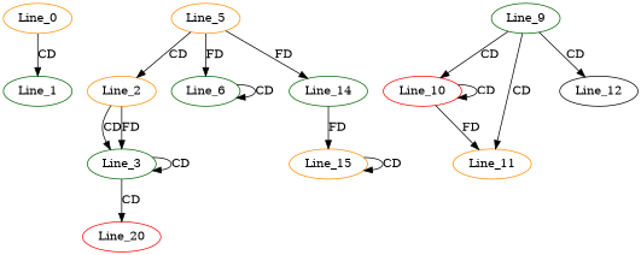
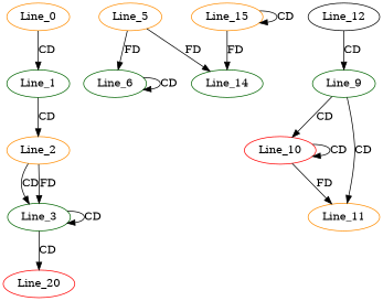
  digraph {
    node [color=darkorange]
    Line_0
    Line_1 [color=darkgreen]
    Line_2
    Line_3 [color=darkgreen]
    Line_20 [color=red]
    Line_6 [color=darkgreen]
    Line_5
    Line_14 [color=darkgreen]
    Line_15
    Line_10 [color=red]
    Line_9 [color=darkgreen]
    Line_11
    Line_12 [color=black]
    Line_0 -> Line_1 [label=CD]
-   Line_5 -> Line_2 [label=CD]
+   Line_1 -> Line_2 [label=CD]
    Line_2 -> Line_3 [label=CD]
    Line_2 -> Line_3 [label=FD]
    Line_3 -> Line_3 [label=CD]
    Line_3 -> Line_20 [label=CD]
    Line_6 -> Line_6 [label=CD]
    Line_5 -> Line_6 [label=FD]
    Line_5 -> Line_14 [label=FD]
-   Line_14 -> Line_15 [label=FD]
+   Line_15 -> Line_14 [label=FD]
    Line_15 -> Line_15 [label=CD]
    Line_10 -> Line_10 [label=CD]
    Line_10 -> Line_11 [label=FD]
    Line_9 -> Line_10 [label=CD]
    Line_9 -> Line_11 [label=CD]
-   Line_9 -> Line_12 [label=CD]
+   Line_12 -> Line_9 [label=CD]
  }
